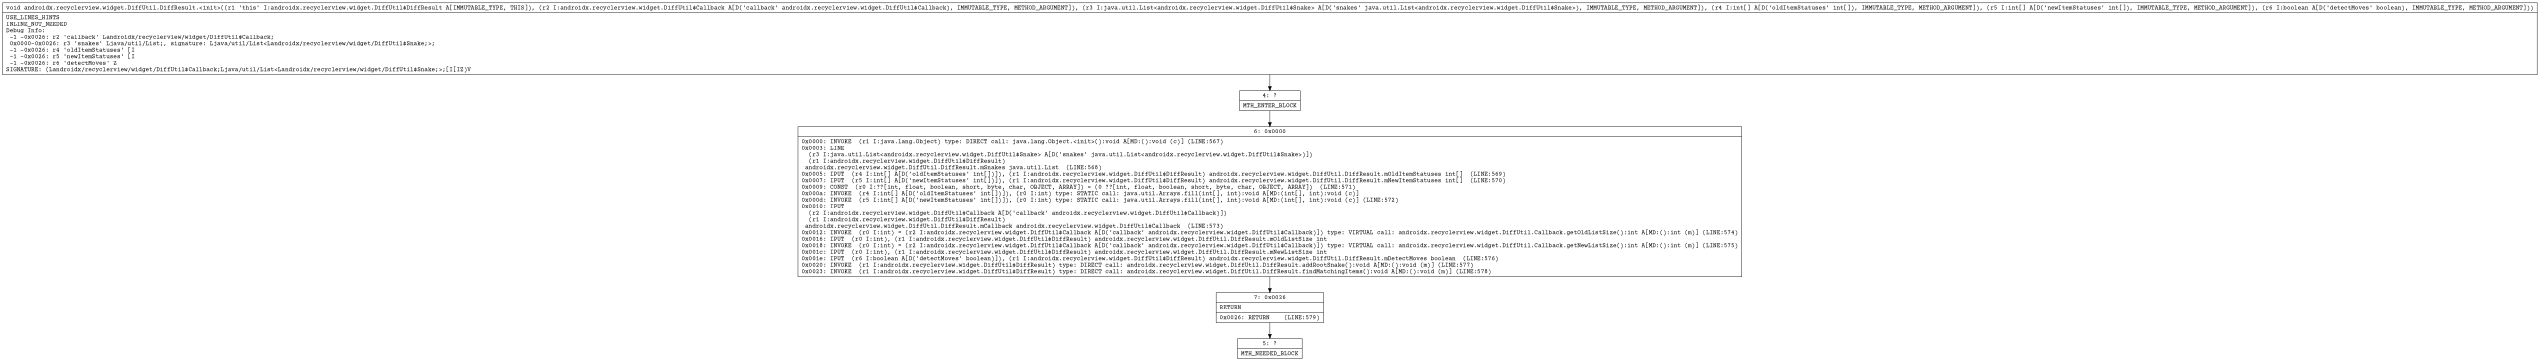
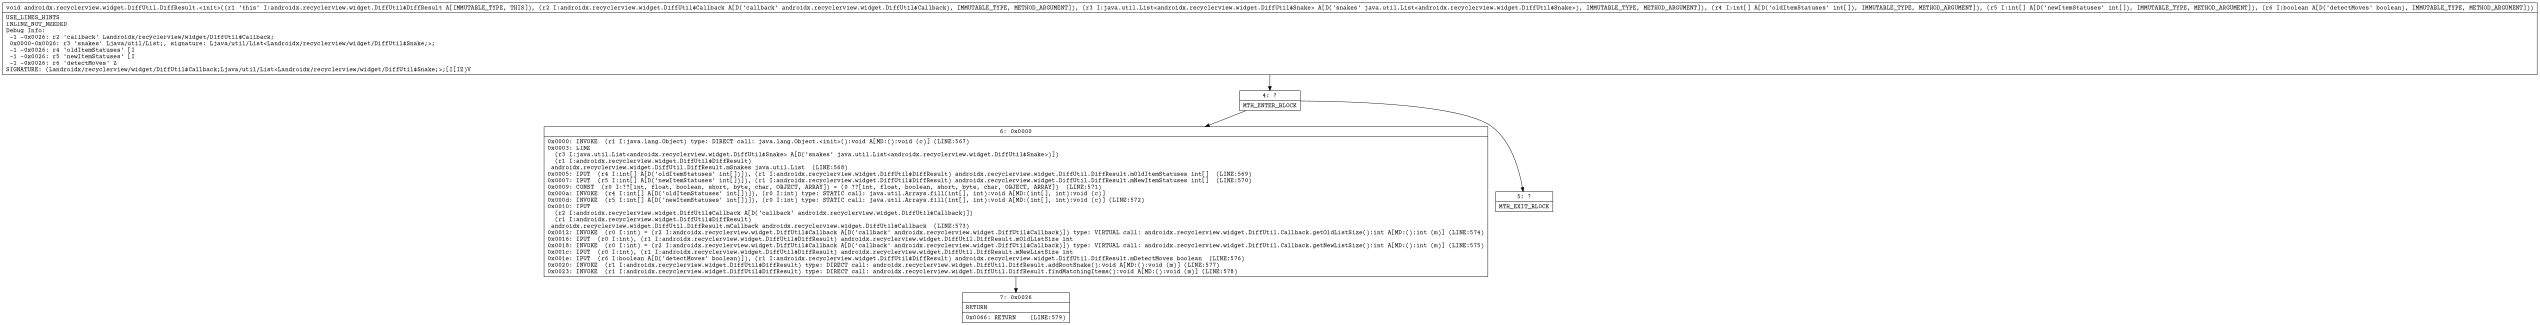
  digraph {
    fontname="Courier Prime"
    node [fontname="Courier Prime" shape=record]
    edge [fontname="Courier Prime"]
    n1 [label="{4\:\ ?|MTH_ENTER_BLOCK\l}"]
    n2 [label="{6\:\ 0x0000|0x0000: INVOKE  (r1 I:java.lang.Object) type: DIRECT call: java.lang.Object.\<init\>():void A[MD:():void (c)] (LINE:567)\l0x0003: LINE  \l  (r3 I:java.util.List\<androidx.recyclerview.widget.DiffUtil$Snake\> A[D('snakes' java.util.List\<androidx.recyclerview.widget.DiffUtil$Snake\>)])\l  (r1 I:androidx.recyclerview.widget.DiffUtil$DiffResult)\l androidx.recyclerview.widget.DiffUtil.DiffResult.mSnakes java.util.List  (LINE:568)\l0x0005: IPUT  (r4 I:int[] A[D('oldItemStatuses' int[])]), (r1 I:androidx.recyclerview.widget.DiffUtil$DiffResult) androidx.recyclerview.widget.DiffUtil.DiffResult.mOldItemStatuses int[]  (LINE:569)\l0x0007: IPUT  (r5 I:int[] A[D('newItemStatuses' int[])]), (r1 I:androidx.recyclerview.widget.DiffUtil$DiffResult) androidx.recyclerview.widget.DiffUtil.DiffResult.mNewItemStatuses int[]  (LINE:570)\l0x0009: CONST  (r0 I:??[int, float, boolean, short, byte, char, OBJECT, ARRAY]) = (0 ??[int, float, boolean, short, byte, char, OBJECT, ARRAY])  (LINE:571)\l0x000a: INVOKE  (r4 I:int[] A[D('oldItemStatuses' int[])]), (r0 I:int) type: STATIC call: java.util.Arrays.fill(int[], int):void A[MD:(int[], int):void (c)]\l0x000d: INVOKE  (r5 I:int[] A[D('newItemStatuses' int[])]), (r0 I:int) type: STATIC call: java.util.Arrays.fill(int[], int):void A[MD:(int[], int):void (c)] (LINE:572)\l0x0010: IPUT  \l  (r2 I:androidx.recyclerview.widget.DiffUtil$Callback A[D('callback' androidx.recyclerview.widget.DiffUtil$Callback)])\l  (r1 I:androidx.recyclerview.widget.DiffUtil$DiffResult)\l androidx.recyclerview.widget.DiffUtil.DiffResult.mCallback androidx.recyclerview.widget.DiffUtil$Callback  (LINE:573)\l0x0012: INVOKE  (r0 I:int) = (r2 I:androidx.recyclerview.widget.DiffUtil$Callback A[D('callback' androidx.recyclerview.widget.DiffUtil$Callback)]) type: VIRTUAL call: androidx.recyclerview.widget.DiffUtil.Callback.getOldListSize():int A[MD:():int (m)] (LINE:574)\l0x0016: IPUT  (r0 I:int), (r1 I:androidx.recyclerview.widget.DiffUtil$DiffResult) androidx.recyclerview.widget.DiffUtil.DiffResult.mOldListSize int \l0x0018: INVOKE  (r0 I:int) = (r2 I:androidx.recyclerview.widget.DiffUtil$Callback A[D('callback' androidx.recyclerview.widget.DiffUtil$Callback)]) type: VIRTUAL call: androidx.recyclerview.widget.DiffUtil.Callback.getNewListSize():int A[MD:():int (m)] (LINE:575)\l0x001c: IPUT  (r0 I:int), (r1 I:androidx.recyclerview.widget.DiffUtil$DiffResult) androidx.recyclerview.widget.DiffUtil.DiffResult.mNewListSize int \l0x001e: IPUT  (r6 I:boolean A[D('detectMoves' boolean)]), (r1 I:androidx.recyclerview.widget.DiffUtil$DiffResult) androidx.recyclerview.widget.DiffUtil.DiffResult.mDetectMoves boolean  (LINE:576)\l0x0020: INVOKE  (r1 I:androidx.recyclerview.widget.DiffUtil$DiffResult) type: DIRECT call: androidx.recyclerview.widget.DiffUtil.DiffResult.addRootSnake():void A[MD:():void (m)] (LINE:577)\l0x0023: INVOKE  (r1 I:androidx.recyclerview.widget.DiffUtil$DiffResult) type: DIRECT call: androidx.recyclerview.widget.DiffUtil.DiffResult.findMatchingItems():void A[MD:():void (m)] (LINE:578)\l}"]
-   n3 [label="{7\:\ 0x0026|RETURN\l|0x0026: RETURN    (LINE:579)\l}"]
-   n4 [label="{5\:\ ?|MTH_NEEDED_BLOCK\l}"]
+   n3 [label="{7\:\ 0x0026|RETURN\l|0x0066: RETURN    (LINE:579)\l}"]
+   n4 [label="{5\:\ ?|MTH_EXIT_BLOCK\l}"]
    n5 [label="{void androidx.recyclerview.widget.DiffUtil.DiffResult.\<init\>((r1 'this' I:androidx.recyclerview.widget.DiffUtil$DiffResult A[IMMUTABLE_TYPE, THIS]), (r2 I:androidx.recyclerview.widget.DiffUtil$Callback A[D('callback' androidx.recyclerview.widget.DiffUtil$Callback), IMMUTABLE_TYPE, METHOD_ARGUMENT]), (r3 I:java.util.List\<androidx.recyclerview.widget.DiffUtil$Snake\> A[D('snakes' java.util.List\<androidx.recyclerview.widget.DiffUtil$Snake\>), IMMUTABLE_TYPE, METHOD_ARGUMENT]), (r4 I:int[] A[D('oldItemStatuses' int[]), IMMUTABLE_TYPE, METHOD_ARGUMENT]), (r5 I:int[] A[D('newItemStatuses' int[]), IMMUTABLE_TYPE, METHOD_ARGUMENT]), (r6 I:boolean A[D('detectMoves' boolean), IMMUTABLE_TYPE, METHOD_ARGUMENT]))  | USE_LINES_HINTS\lINLINE_NOT_NEEDED\lDebug Info:\l  \-1 \-0x0026: r2 'callback' Landroidx\/recyclerview\/widget\/DiffUtil$Callback;\l  0x0000\-0x0026: r3 'snakes' Ljava\/util\/List;, signature: Ljava\/util\/List\<Landroidx\/recyclerview\/widget\/DiffUtil$Snake;\>;\l  \-1 \-0x0026: r4 'oldItemStatuses' [I\l  \-1 \-0x0026: r5 'newItemStatuses' [I\l  \-1 \-0x0026: r6 'detectMoves' Z\lSIGNATURE: (Landroidx\/recyclerview\/widget\/DiffUtil$Callback;Ljava\/util\/List\<Landroidx\/recyclerview\/widget\/DiffUtil$Snake;\>;[I[IZ)V\l}"]
    n1 -> n2
    n2 -> n3
-   n3 -> n4
+   n1 -> n4
    n5 -> n1
  }
